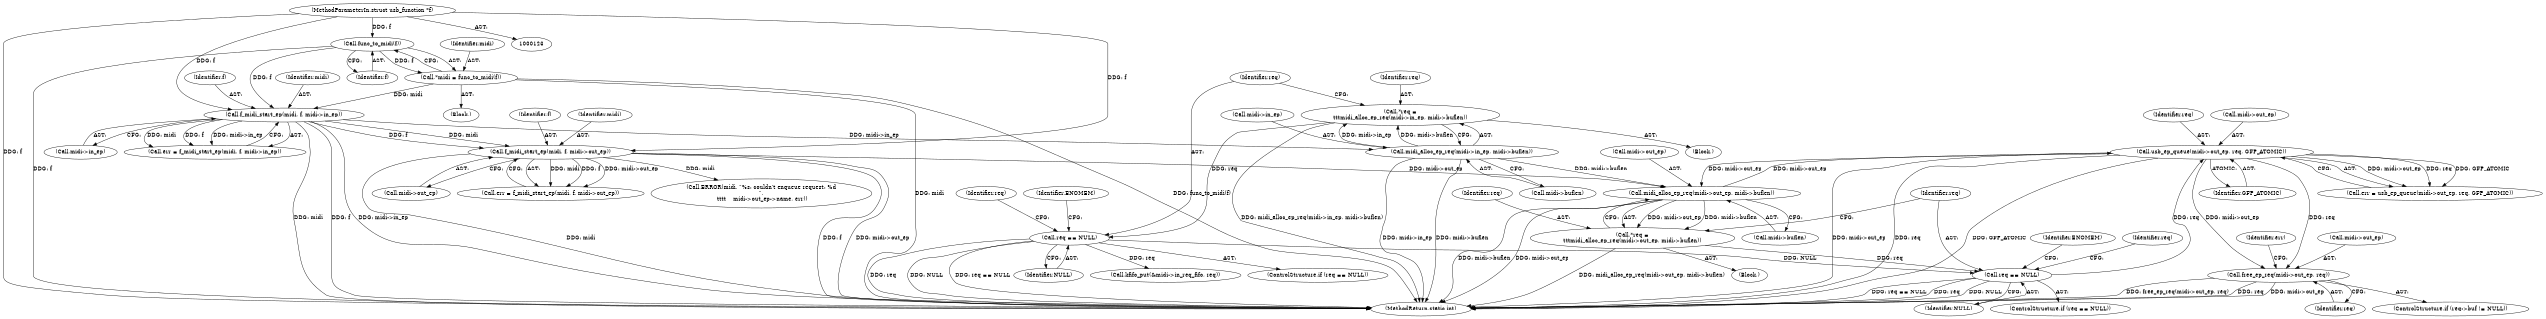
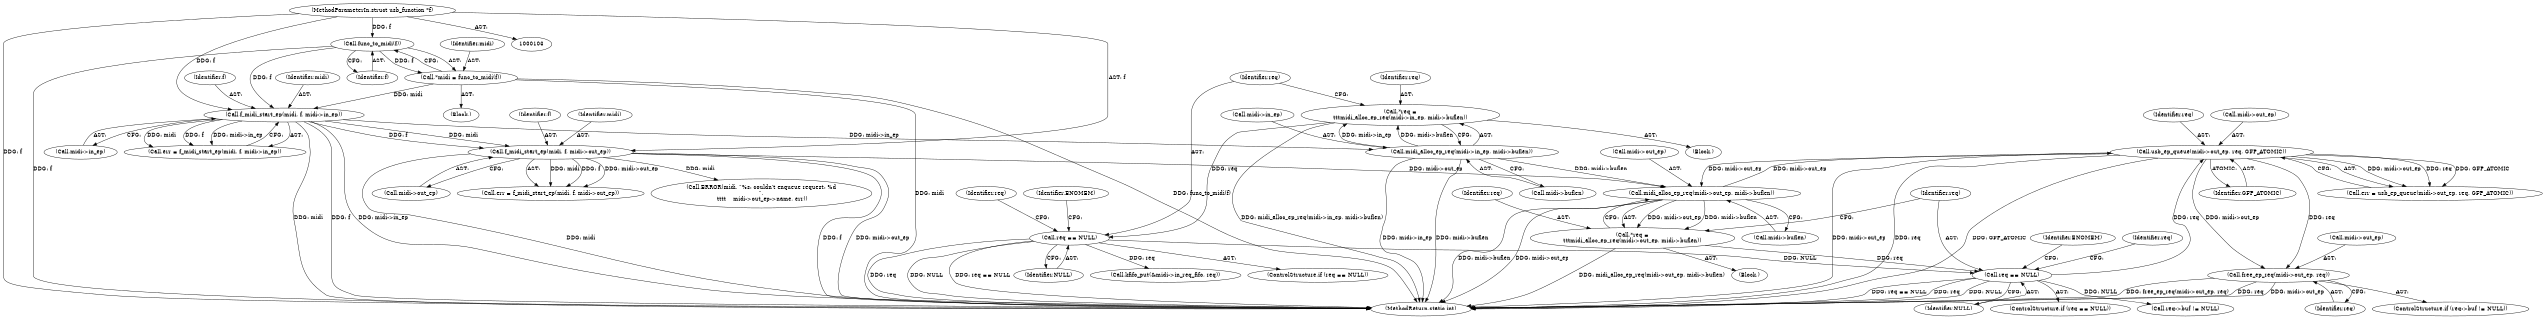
  digraph {
    n1 [label="(Call,free_ep_req(midi->out_ep, req))"]
    n2 [label="(Identifier,req)"]
    n3 [label="(ControlStructure,if (req->buf != NULL))"]
    n4 [label="(MethodReturn,static int)"]
    n5 [label="(Call,usb_ep_queue(midi->out_ep, req, GFP_ATOMIC))"]
    n6 [label="(Call,midi_alloc_ep_req(midi->out_ep, midi->buflen))"]
    n7 [label="(Call,err = usb_ep_queue(midi->out_ep, req, GFP_ATOMIC))"]
    n8 [label="(Identifier,GFP_ATOMIC)"]
    n9 [label="(Call,*req =\n\t\t\tmidi_alloc_ep_req(midi->out_ep, midi->buflen))"]
    n10 [label="(Call,midi->buflen)"]
    n11 [label="(Call,req == NULL)"]
    n12 [label="(Block,)"]
    n13 [label="(Call,f_midi_start_ep(midi, f, midi->out_ep))"]
    n14 [label="(Call,midi->out_ep)"]
    n15 [label="(Call,err = f_midi_start_ep(midi, f, midi->out_ep))"]
    n16 [label="(Call,ERROR(midi, \"%s: couldn't enqueue request: %d\n\",\n \t\t\t\t    midi->out_ep->name, err))"]
    n17 [label="(Call,f_midi_start_ep(midi, f, midi->in_ep))"]
    n18 [label="(Call,midi_alloc_ep_req(midi->in_ep, midi->buflen))"]
    n19 [label="(Call,err = f_midi_start_ep(midi, f, midi->in_ep))"]
    n20 [label="(Call,midi->in_ep)"]
    n21 [label="(Call,*req =\n\t\t\tmidi_alloc_ep_req(midi->in_ep, midi->buflen))"]
    n22 [label="(Call,midi->buflen)"]
    n23 [label="(Call,*midi = func_to_midi(f))"]
    n24 [label="(Call,func_to_midi(f))"]
    n25 [label="(Block,)"]
    n26 [label="(Identifier,f)"]
    n27 [label="(MethodParameterIn,struct usb_function *f)"]
-   1000103 [label=1000123]
+   1000103
    n29 [label="(Call,req == NULL)"]
    n30 [label="(Block,)"]
    n31 [label="(ControlStructure,if (req == NULL))"]
+   n32 [label="(Call,req->buf != NULL)"]
    n33 [label="(Identifier,NULL)"]
    n34 [label="(Identifier,NULL)"]
    n35 [label="(Call,kfifo_put(&midi->in_req_fifo, req))"]
    n36 [label="(ControlStructure,if (req == NULL))"]
    n37 [label="(Identifier,req)"]
    n38 [label="(Identifier,ENOMEM)"]
    n39 [label="(Identifier,req)"]
-   n40 [label="(Identifier,err)"]
    n41 [label="(Identifier,req)"]
    n42 [label="(Identifier,f)"]
    n43 [label="(Identifier,req)"]
    n44 [label="(Identifier,midi)"]
    n45 [label="(Identifier,req)"]
    n46 [label="(Identifier,midi)"]
    n47 [label="(Call,midi->in_ep)"]
    n48 [label="(Identifier,f)"]
    n49 [label="(Identifier,ENOMEM)"]
    n50 [label="(Call,midi->out_ep)"]
    n51 [label="(Identifier,req)"]
    n52 [label="(Call,midi->out_ep)"]
    n53 [label="(Identifier,req)"]
    n54 [label="(Call,midi->out_ep)"]
    n55 [label="(Identifier,midi)"]
    n1 -> n2 [label="CFG: "]
    n1 -> n3 [label="AST: "]
    n1 -> n4 [label="DDG: free_ep_req(midi->out_ep, req)"]
    n1 -> n4 [label="DDG: req"]
    n1 -> n4 [label="DDG: midi->out_ep"]
    n2 -> n1 [label="AST: "]
    n5 -> n1 [label="DDG: midi->out_ep"]
    n5 -> n1 [label="DDG: req"]
    n5 -> n4 [label="DDG: midi->out_ep"]
    n5 -> n4 [label="DDG: req"]
    n5 -> n4 [label="DDG: GFP_ATOMIC"]
    n5 -> n6 [label="DDG: midi->out_ep"]
    n5 -> n7 [label="AST: "]
    n5 -> n7 [label="DDG: midi->out_ep"]
    n5 -> n7 [label="DDG: req"]
    n5 -> n7 [label="DDG: GFP_ATOMIC"]
    n5 -> n8 [label="ATOMIC: "]
    n6 -> n4 [label="DDG: midi->buflen"]
    n6 -> n4 [label="DDG: midi->out_ep"]
    n6 -> n5 [label="DDG: midi->out_ep"]
    n6 -> n9 [label="AST: "]
    n6 -> n9 [label="DDG: midi->out_ep"]
    n6 -> n9 [label="DDG: midi->buflen"]
    n6 -> n10 [label="CFG: "]
    n7 -> n5 [label="CFG: "]
    n8 -> n5 [label="AST: "]
    n9 -> n4 [label="DDG: midi_alloc_ep_req(midi->out_ep, midi->buflen)"]
    n9 -> n6 [label="CFG: "]
    n9 -> n11 [label="DDG: req"]
    n9 -> n12 [label="AST: "]
    n10 -> n6 [label="AST: "]
    n11 -> n4 [label="DDG: NULL"]
    n11 -> n4 [label="DDG: req == NULL"]
    n11 -> n4 [label="DDG: req"]
    n11 -> n5 [label="DDG: req"]
    n11 -> n31 [label="AST: "]
+   n11 -> n32 [label="DDG: NULL"]
    n11 -> n33 [label="CFG: "]
    n13 -> n4 [label="DDG: f"]
    n13 -> n4 [label="DDG: midi->out_ep"]
    n13 -> n4 [label="DDG: midi"]
    n13 -> n6 [label="DDG: midi->out_ep"]
    n13 -> n14 [label="CFG: "]
    n13 -> n15 [label="AST: "]
    n13 -> n15 [label="DDG: midi"]
    n13 -> n15 [label="DDG: f"]
    n13 -> n15 [label="DDG: midi->out_ep"]
    n13 -> n16 [label="DDG: midi"]
    n14 -> n13 [label="AST: "]
-   n15 -> n13 [label="CFG: "]
    n17 -> n4 [label="DDG: midi"]
    n17 -> n4 [label="DDG: f"]
    n17 -> n4 [label="DDG: midi->in_ep"]
    n17 -> n13 [label="DDG: midi"]
    n17 -> n13 [label="DDG: f"]
    n17 -> n18 [label="DDG: midi->in_ep"]
    n17 -> n19 [label="AST: "]
    n17 -> n19 [label="DDG: midi"]
    n17 -> n19 [label="DDG: f"]
    n17 -> n19 [label="DDG: midi->in_ep"]
    n17 -> n20 [label="CFG: "]
    n18 -> n4 [label="DDG: midi->in_ep"]
    n18 -> n4 [label="DDG: midi->buflen"]
    n18 -> n6 [label="DDG: midi->buflen"]
    n18 -> n21 [label="AST: "]
    n18 -> n21 [label="DDG: midi->in_ep"]
    n18 -> n21 [label="DDG: midi->buflen"]
    n18 -> n22 [label="CFG: "]
    n19 -> n17 [label="CFG: "]
    n20 -> n17 [label="AST: "]
    n21 -> n4 [label="DDG: midi_alloc_ep_req(midi->in_ep, midi->buflen)"]
    n21 -> n18 [label="CFG: "]
    n21 -> n29 [label="DDG: req"]
    n21 -> n30 [label="AST: "]
    n22 -> n18 [label="AST: "]
    n23 -> n4 [label="DDG: midi"]
    n23 -> n4 [label="DDG: func_to_midi(f)"]
    n23 -> n17 [label="DDG: midi"]
    n23 -> n24 [label="CFG: "]
    n23 -> n25 [label="AST: "]
    n24 -> n4 [label="DDG: f"]
    n24 -> n17 [label="DDG: f"]
    n24 -> n23 [label="AST: "]
    n24 -> n23 [label="DDG: f"]
    n24 -> n26 [label="CFG: "]
    n26 -> n24 [label="AST: "]
    n27 -> n4 [label="DDG: f"]
-   n27 -> n13 [label="DDG: f"]
+   n27 -> n13 [label="AST: f"]
    n27 -> n17 [label="DDG: f"]
    n27 -> n24 [label="DDG: f"]
    n27 -> 1000103 [label="AST: "]
    n29 -> n4 [label="DDG: req"]
    n29 -> n4 [label="DDG: NULL"]
    n29 -> n4 [label="DDG: req == NULL"]
    n29 -> n11 [label="DDG: NULL"]
    n29 -> n34 [label="CFG: "]
    n29 -> n35 [label="DDG: req"]
    n29 -> n36 [label="AST: "]
    n33 -> n11 [label="AST: "]
    n34 -> n29 [label="AST: "]
    n37 -> n29 [label="CFG: "]
    n38 -> n11 [label="CFG: "]
    n39 -> n21 [label="AST: "]
-   n40 -> n1 [label="CFG: "]
    n41 -> n5 [label="AST: "]
    n42 -> n17 [label="AST: "]
    n43 -> n21 [label="CFG: "]
    n43 -> n29 [label="AST: "]
    n44 -> n17 [label="AST: "]
    n45 -> n11 [label="CFG: "]
    n46 -> n23 [label="AST: "]
    n47 -> n18 [label="AST: "]
    n48 -> n13 [label="AST: "]
    n49 -> n29 [label="CFG: "]
    n50 -> n5 [label="AST: "]
    n51 -> n9 [label="CFG: "]
    n51 -> n11 [label="AST: "]
    n52 -> n1 [label="AST: "]
    n53 -> n9 [label="AST: "]
    n54 -> n6 [label="AST: "]
    n55 -> n13 [label="AST: "]
  }
